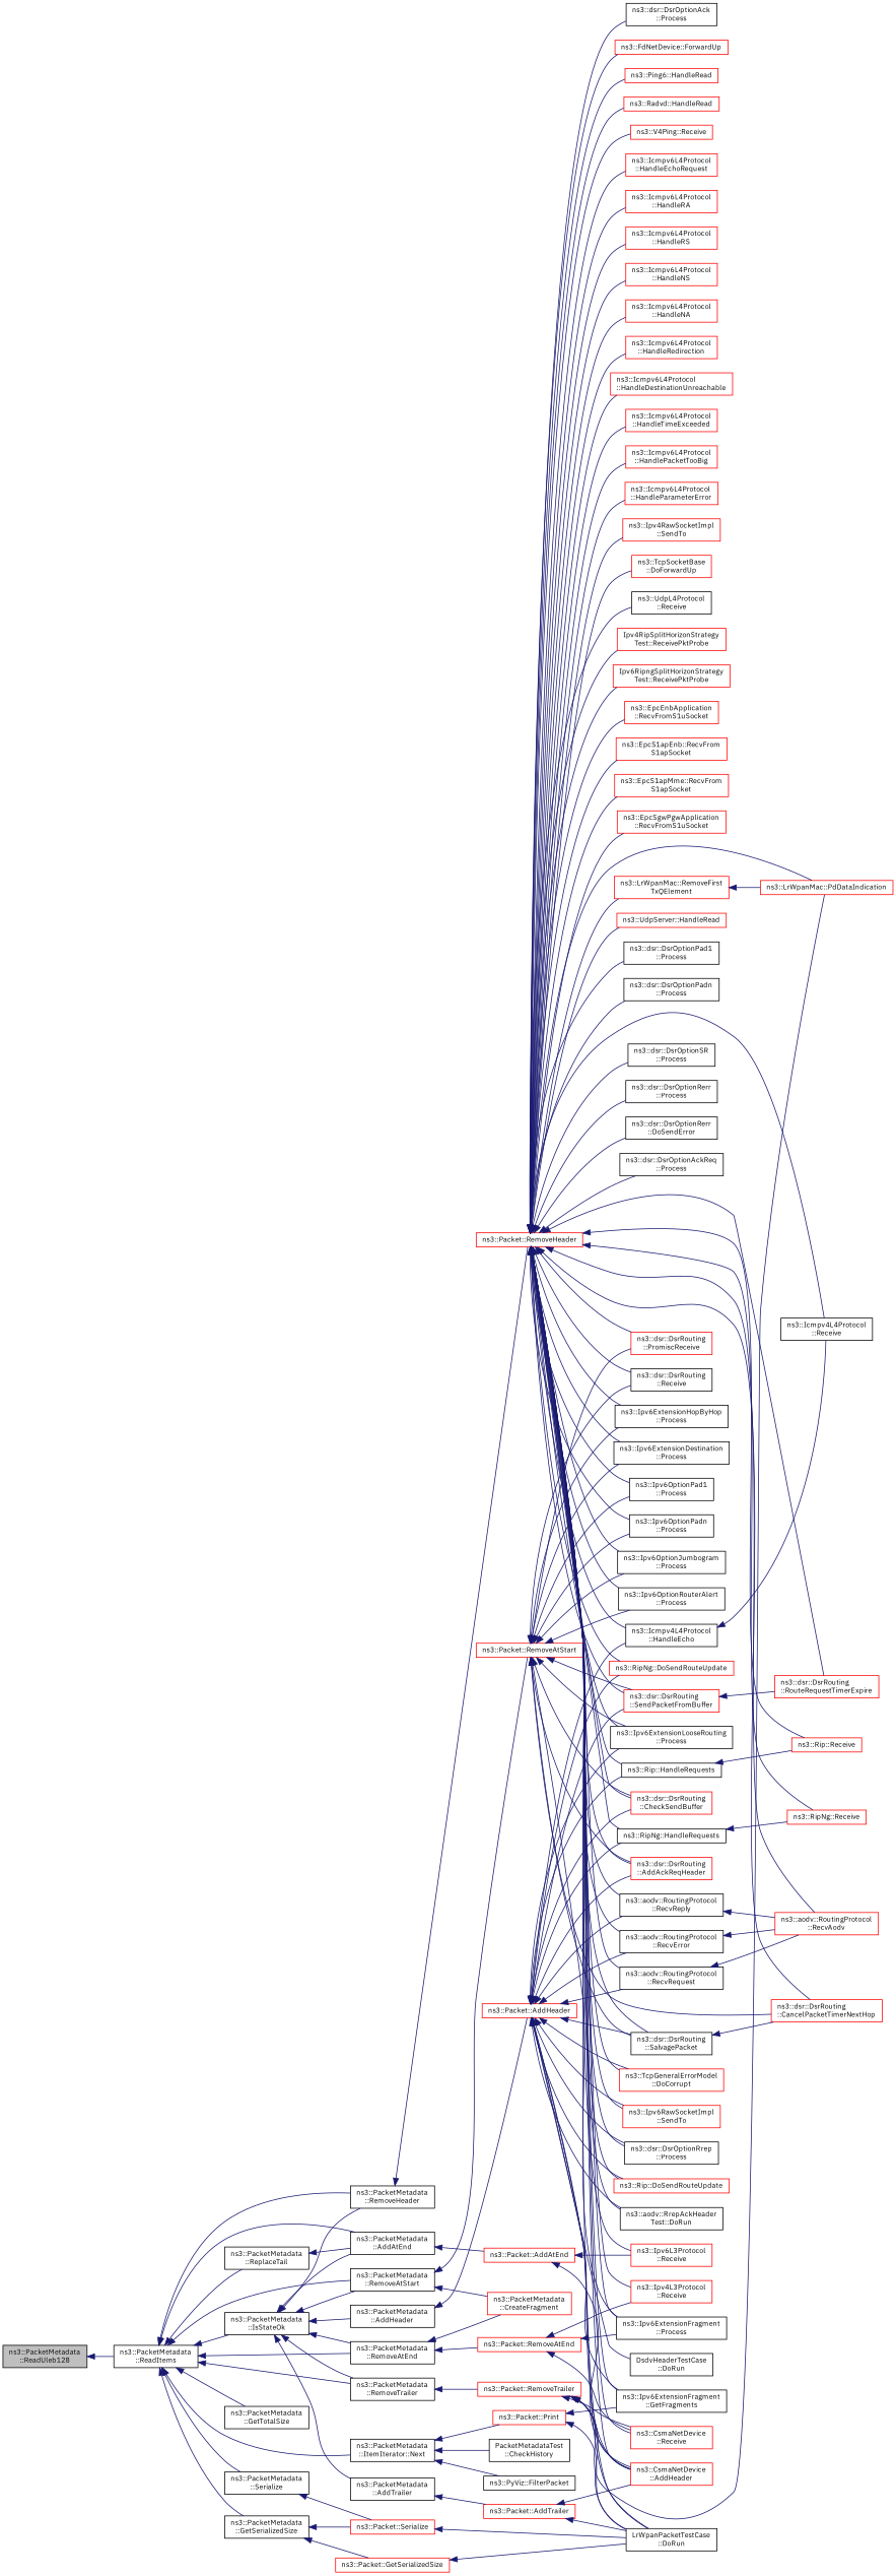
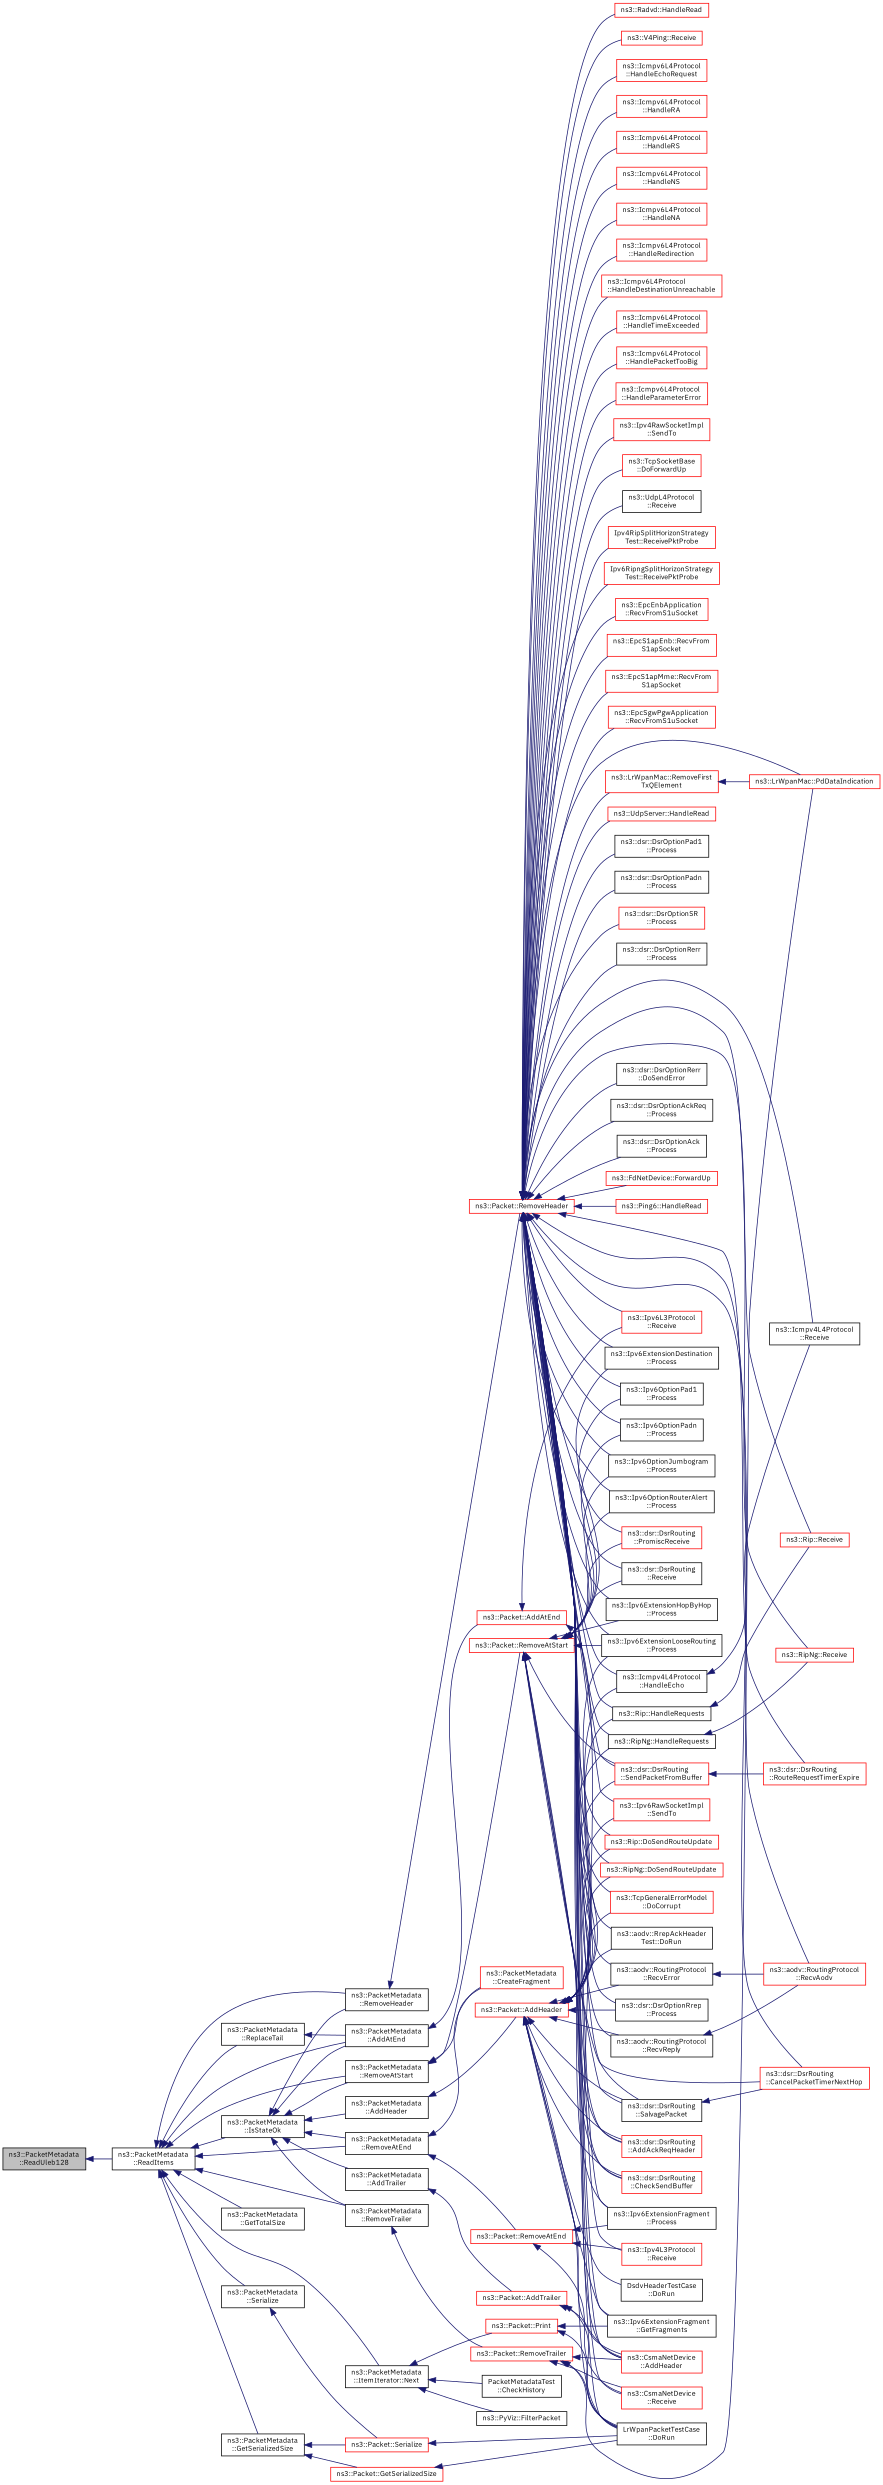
  digraph {
    fontname="IBM Plex Sans"
    rankdir=LR
    node [color=red fillcolor=white fontname="IBM Plex Sans" fontsize=10 shape=record style=filled]
    edge [color=midnightblue dir=back fontname="IBM Plex Sans" fontsize=10 labelfontname=Helvetica labelfontsize=10 style=solid]
    n1 [color=black fillcolor=grey75 fontcolor=black height=0.2 label="ns3::PacketMetadata\l::ReadUleb128" width=0.4]
    n2 [color=black height=0.2 label="ns3::PacketMetadata\l::ReadItems" width=0.4]
    n3 [color=black height=0.2 label="ns3::PacketMetadata\l::IsStateOk" width=0.4]
    n4 [color=black height=0.2 label="ns3::PacketMetadata\l::RemoveHeader" width=0.4]
    n5 [color=black height=0.2 label="ns3::PacketMetadata\l::RemoveTrailer" width=0.4]
    n6 [color=black height=0.2 label="ns3::PacketMetadata\l::AddAtEnd" width=0.4]
    n7 [color=black height=0.2 label="ns3::PacketMetadata\l::RemoveAtStart" width=0.4]
    n8 [color=black height=0.2 label="ns3::PacketMetadata\l::RemoveAtEnd" width=0.4]
    n9 [color=black height=0.2 label="ns3::PacketMetadata\l::ReplaceTail" width=0.4]
    n10 [color=black height=0.2 label="ns3::PacketMetadata\l::GetTotalSize" width=0.4]
    n11 [color=black height=0.2 label="ns3::PacketMetadata\l::ItemIterator::Next" width=0.4]
    n12 [color=black height=0.2 label="ns3::PacketMetadata\l::GetSerializedSize" width=0.4]
    n13 [color=black height=0.2 label="ns3::PacketMetadata\l::Serialize" width=0.4]
    n14 [color=black height=0.2 label="ns3::PacketMetadata\l::AddHeader" width=0.4]
    n15 [color=black height=0.2 label="ns3::PacketMetadata\l::AddTrailer" width=0.4]
    n16 [height=0.2 label="ns3::Packet::RemoveHeader" width=0.4]
    n17 [height=0.2 label="ns3::Packet::RemoveTrailer" width=0.4]
    n18 [height=0.2 label="ns3::Packet::AddAtEnd" width=0.4]
    n19 [height=0.2 label="ns3::PacketMetadata\l::CreateFragment" width=0.4]
    n20 [height=0.2 label="ns3::Packet::RemoveAtStart" width=0.4]
    n21 [height=0.2 label="ns3::Packet::RemoveAtEnd" width=0.4]
    n22 [height=0.2 label="ns3::Packet::Print" width=0.4]
    n23 [color=black height=0.2 label="PacketMetadataTest\l::CheckHistory" width=0.4]
    n24 [color=black height=0.2 label="ns3::PyViz::FilterPacket" width=0.4]
    n25 [height=0.2 label="ns3::Packet::GetSerializedSize" width=0.4]
    n26 [height=0.2 label="ns3::Packet::Serialize" width=0.4]
    n27 [height=0.2 label="ns3::Packet::AddHeader" width=0.4]
    n28 [height=0.2 label="ns3::Packet::AddTrailer" width=0.4]
-   n29 [color=black height=0.2 label="ns3::aodv::RoutingProtocol\l::RecvRequest" width=0.4]
    n30 [color=black height=0.2 label="ns3::aodv::RoutingProtocol\l::RecvReply" width=0.4]
    n31 [color=black height=0.2 label="ns3::aodv::RoutingProtocol\l::RecvError" width=0.4]
    n32 [color=black height=0.2 label="ns3::aodv::RrepAckHeader\lTest::DoRun" width=0.4]
    n33 [height=0.2 label="ns3::CsmaNetDevice\l::AddHeader" width=0.4]
    n34 [color=black height=0.2 label="DsdvHeaderTestCase\l::DoRun" width=0.4]
    n35 [color=black height=0.2 label="ns3::dsr::DsrOptionRrep\l::Process" width=0.4]
    n36 [height=0.2 label="ns3::dsr::DsrRouting\l::CheckSendBuffer" width=0.4]
    n37 [height=0.2 label="ns3::dsr::DsrRouting\l::AddAckReqHeader" width=0.4]
    n38 [height=0.2 label="ns3::dsr::DsrRouting\l::SendPacketFromBuffer" width=0.4]
    n39 [color=black height=0.2 label="ns3::dsr::DsrRouting\l::SalvagePacket" width=0.4]
    n40 [color=black height=0.2 label="ns3::Icmpv4L4Protocol\l::HandleEcho" width=0.4]
    n41 [color=black height=0.2 label="ns3::Ipv6ExtensionFragment\l::GetFragments" width=0.4]
    n42 [color=black height=0.2 label="ns3::Ipv6ExtensionLooseRouting\l::Process" width=0.4]
    n43 [height=0.2 label="ns3::Ipv6RawSocketImpl\l::SendTo" width=0.4]
    n44 [color=black height=0.2 label="ns3::Rip::HandleRequests" width=0.4]
    n45 [height=0.2 label="ns3::Rip::DoSendRouteUpdate" width=0.4]
    n46 [color=black height=0.2 label="ns3::RipNg::HandleRequests" width=0.4]
    n47 [height=0.2 label="ns3::RipNg::DoSendRouteUpdate" width=0.4]
    n48 [height=0.2 label="ns3::TcpGeneralErrorModel\l::DoCorrupt" width=0.4]
    n49 [color=black height=0.2 label="LrWpanPacketTestCase\l::DoRun" width=0.4]
    n50 [height=0.2 label="ns3::aodv::RoutingProtocol\l::RecvAodv" width=0.4]
    n51 [height=0.2 label="ns3::dsr::DsrRouting\l::RouteRequestTimerExpire" width=0.4]
    n52 [height=0.2 label="ns3::dsr::DsrRouting\l::CancelPacketTimerNextHop" width=0.4]
    n53 [color=black height=0.2 label="ns3::Icmpv4L4Protocol\l::Receive" width=0.4]
    n54 [height=0.2 label="ns3::Rip::Receive" width=0.4]
    n55 [height=0.2 label="ns3::RipNg::Receive" width=0.4]
    n56 [height=0.2 label="ns3::UdpServer::HandleRead" width=0.4]
    n57 [height=0.2 label="ns3::CsmaNetDevice\l::Receive" width=0.4]
    n58 [color=black height=0.2 label="ns3::dsr::DsrOptionPad1\l::Process" width=0.4]
    n59 [color=black height=0.2 label="ns3::dsr::DsrOptionPadn\l::Process" width=0.4]
-   n60 [color=black height=0.2 label="ns3::dsr::DsrOptionSR\l::Process" width=0.4]
+   n60 [height=0.2 label="ns3::dsr::DsrOptionSR\l::Process" width=0.4]
    n61 [color=black height=0.2 label="ns3::dsr::DsrOptionRerr\l::Process" width=0.4]
    n62 [color=black height=0.2 label="ns3::dsr::DsrOptionRerr\l::DoSendError" width=0.4]
    n63 [color=black height=0.2 label="ns3::dsr::DsrOptionAckReq\l::Process" width=0.4]
    n64 [color=black height=0.2 label="ns3::dsr::DsrOptionAck\l::Process" width=0.4]
    n65 [height=0.2 label="ns3::dsr::DsrRouting\l::PromiscReceive" width=0.4]
    n66 [color=black height=0.2 label="ns3::dsr::DsrRouting\l::Receive" width=0.4]
    n67 [height=0.2 label="ns3::FdNetDevice::ForwardUp" width=0.4]
    n68 [height=0.2 label="ns3::Ping6::HandleRead" width=0.4]
    n69 [height=0.2 label="ns3::Radvd::HandleRead" width=0.4]
    n70 [height=0.2 label="ns3::V4Ping::Receive" width=0.4]
    n71 [height=0.2 label="ns3::Icmpv6L4Protocol\l::HandleEchoRequest" width=0.4]
    n72 [height=0.2 label="ns3::Icmpv6L4Protocol\l::HandleRA" width=0.4]
    n73 [height=0.2 label="ns3::Icmpv6L4Protocol\l::HandleRS" width=0.4]
    n74 [height=0.2 label="ns3::Icmpv6L4Protocol\l::HandleNS" width=0.4]
    n75 [height=0.2 label="ns3::Icmpv6L4Protocol\l::HandleNA" width=0.4]
    n76 [height=0.2 label="ns3::Icmpv6L4Protocol\l::HandleRedirection" width=0.4]
    n77 [height=0.2 label="ns3::Icmpv6L4Protocol\l::HandleDestinationUnreachable" width=0.4]
    n78 [height=0.2 label="ns3::Icmpv6L4Protocol\l::HandleTimeExceeded" width=0.4]
    n79 [height=0.2 label="ns3::Icmpv6L4Protocol\l::HandlePacketTooBig" width=0.4]
    n80 [height=0.2 label="ns3::Icmpv6L4Protocol\l::HandleParameterError" width=0.4]
    n81 [height=0.2 label="ns3::Ipv4L3Protocol\l::Receive" width=0.4]
    n82 [height=0.2 label="ns3::Ipv4RawSocketImpl\l::SendTo" width=0.4]
    n83 [color=black height=0.2 label="ns3::Ipv6ExtensionHopByHop\l::Process" width=0.4]
    n84 [color=black height=0.2 label="ns3::Ipv6ExtensionDestination\l::Process" width=0.4]
    n85 [color=black height=0.2 label="ns3::Ipv6ExtensionFragment\l::Process" width=0.4]
    n86 [height=0.2 label="ns3::Ipv6L3Protocol\l::Receive" width=0.4]
    n87 [color=black height=0.2 label="ns3::Ipv6OptionPad1\l::Process" width=0.4]
    n88 [color=black height=0.2 label="ns3::Ipv6OptionPadn\l::Process" width=0.4]
    n89 [color=black height=0.2 label="ns3::Ipv6OptionJumbogram\l::Process" width=0.4]
    n90 [color=black height=0.2 label="ns3::Ipv6OptionRouterAlert\l::Process" width=0.4]
    n91 [height=0.2 label="ns3::TcpSocketBase\l::DoForwardUp" width=0.4]
    n92 [color=black height=0.2 label="ns3::UdpL4Protocol\l::Receive" width=0.4]
    n93 [height=0.2 label="Ipv4RipSplitHorizonStrategy\lTest::ReceivePktProbe" width=0.4]
    n94 [height=0.2 label="Ipv6RipngSplitHorizonStrategy\lTest::ReceivePktProbe" width=0.4]
    n95 [height=0.2 label="ns3::LrWpanMac::PdDataIndication" width=0.4]
    n96 [height=0.2 label="ns3::LrWpanMac::RemoveFirst\lTxQElement" width=0.4]
    n97 [height=0.2 label="ns3::EpcEnbApplication\l::RecvFromS1uSocket" width=0.4]
    n98 [height=0.2 label="ns3::EpcS1apEnb::RecvFrom\lS1apSocket" width=0.4]
    n99 [height=0.2 label="ns3::EpcS1apMme::RecvFrom\lS1apSocket" width=0.4]
    n100 [height=0.2 label="ns3::EpcSgwPgwApplication\l::RecvFromS1uSocket" width=0.4]
    n1 -> n2
    n2 -> n3
    n2 -> n4
    n2 -> n5
    n2 -> n6
    n2 -> n7
    n2 -> n8
    n2 -> n9
    n2 -> n10
    n2 -> n11
    n2 -> n12
    n2 -> n13
    n3 -> n4
    n3 -> n5
    n3 -> n6
    n3 -> n7
    n3 -> n8
    n3 -> n14
    n3 -> n15
    n4 -> n16
    n5 -> n17
    n6 -> n18
    n7 -> n19
    n7 -> n20
    n8 -> n19
    n8 -> n21
    n9 -> n6
    n11 -> n22
    n11 -> n23
    n11 -> n24
    n12 -> n25
    n12 -> n26
    n13 -> n26
    n14 -> n27
    n15 -> n28
-   n16 -> n29
    n16 -> n30
    n16 -> n31
    n16 -> n32
    n16 -> n33
    n16 -> n35
    n16 -> n36
    n16 -> n37
    n16 -> n38
    n16 -> n39
    n16 -> n40
    n16 -> n41
    n16 -> n42
    n16 -> n43
    n16 -> n44
    n16 -> n45
    n16 -> n46
    n16 -> n47
    n16 -> n48
    n16 -> n49
    n16 -> n50
    n16 -> n51
    n16 -> n52
    n16 -> n53
    n16 -> n54
    n16 -> n55
    n16 -> n56
    n16 -> n57
    n16 -> n58
    n16 -> n59
    n16 -> n60
    n16 -> n61
    n16 -> n62
    n16 -> n63
    n16 -> n64
    n16 -> n65
    n16 -> n66
    n16 -> n67
    n16 -> n68
    n16 -> n69
    n16 -> n70
    n16 -> n71
    n16 -> n72
    n16 -> n73
    n16 -> n74
    n16 -> n75
    n16 -> n76
    n16 -> n77
    n16 -> n78
    n16 -> n79
    n16 -> n80
    n16 -> n81
    n16 -> n82
    n16 -> n83
    n16 -> n84
    n16 -> n85
    n16 -> n86
    n16 -> n87
    n16 -> n88
    n16 -> n89
    n16 -> n90
    n16 -> n91
    n16 -> n92
    n16 -> n93
    n16 -> n94
    n16 -> n95
    n16 -> n96
    n16 -> n97
    n16 -> n98
    n16 -> n99
    n16 -> n100
    n17 -> n33
    n17 -> n49
    n17 -> n57
    n17 -> n95
    n18 -> n33
    n18 -> n86
    n20 -> n36
    n20 -> n37
    n20 -> n38
    n20 -> n39
    n20 -> n42
    n20 -> n52
    n20 -> n65
    n20 -> n66
    n20 -> n83
    n20 -> n84
    n20 -> n85
    n20 -> n87
    n20 -> n88
    n20 -> n89
    n20 -> n90
    n21 -> n57
    n21 -> n81
    n21 -> n85
    n22 -> n41
    n22 -> n49
    n25 -> n49
    n26 -> n49
-   n27 -> n29
    n27 -> n30
    n27 -> n31
    n27 -> n32
    n27 -> n33
    n27 -> n34
    n27 -> n35
    n27 -> n36
    n27 -> n37
    n27 -> n38
    n27 -> n39
    n27 -> n40
    n27 -> n41
    n27 -> n42
    n27 -> n43
    n27 -> n44
    n27 -> n45
    n27 -> n46
    n27 -> n47
    n27 -> n48
    n27 -> n49
    n28 -> n33
    n28 -> n49
-   n29 -> n50
    n30 -> n50
    n31 -> n50
    n38 -> n51
    n39 -> n52
    n40 -> n53
    n44 -> n54
    n46 -> n55
    n96 -> n95
  }
